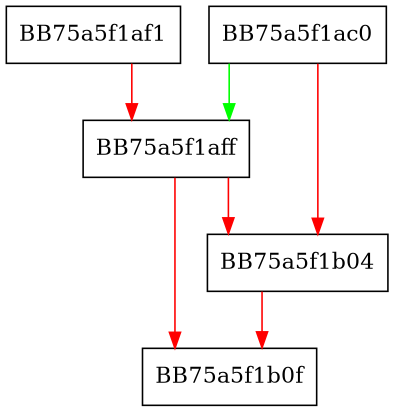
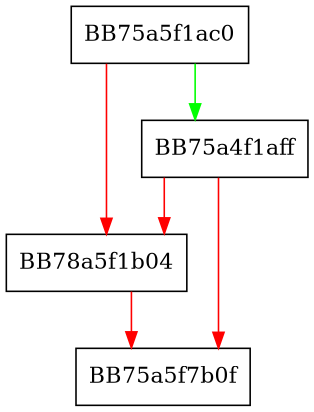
  digraph {
    splines=ortho
    node [shape=box]
    edge [color=red]
    BB75a5f1ac0
-   BB75a5f1aff
-   BB75a5f1b04
-   BB75a5f1b0f
-   BB75a5f1af1
+   BB75a5f1aff [label=BB75a4f1aff]
+   BB75a5f1b04 [label=BB78a5f1b04]
+   BB75a5f1b0f [label=BB75a5f7b0f]
    BB75a5f1ac0 -> BB75a5f1aff [color=green]
    BB75a5f1ac0 -> BB75a5f1b04
    BB75a5f1aff -> BB75a5f1b04
    BB75a5f1aff -> BB75a5f1b0f
    BB75a5f1b04 -> BB75a5f1b0f
-   BB75a5f1af1 -> BB75a5f1aff
  }
